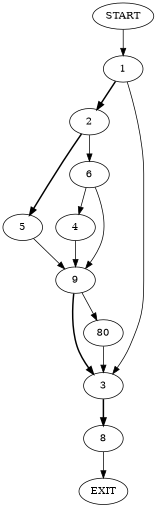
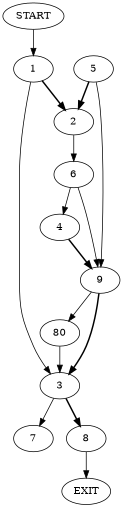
  digraph {
    edge [style=solid]
    n1 [label=START]
    1
    2
    3
    n5 [label=EXIT]
    5
    6
+   7
    8
    4
    9
    n12 [label=80]
    n1 -> 1
    1 -> 2 [style=bold]
    1 -> 3
-   2 -> 5 [style=bold]
+   5 -> 2 [style=bold]
    2 -> 6
+   3 -> 7
    3 -> 8 [style=bold]
    5 -> 9
    6 -> 4
    6 -> 9
    8 -> n5
-   4 -> 9
+   4 -> 9 [style=bold]
    9 -> 3 [style=bold]
    9 -> n12
    n12 -> 3
  }
